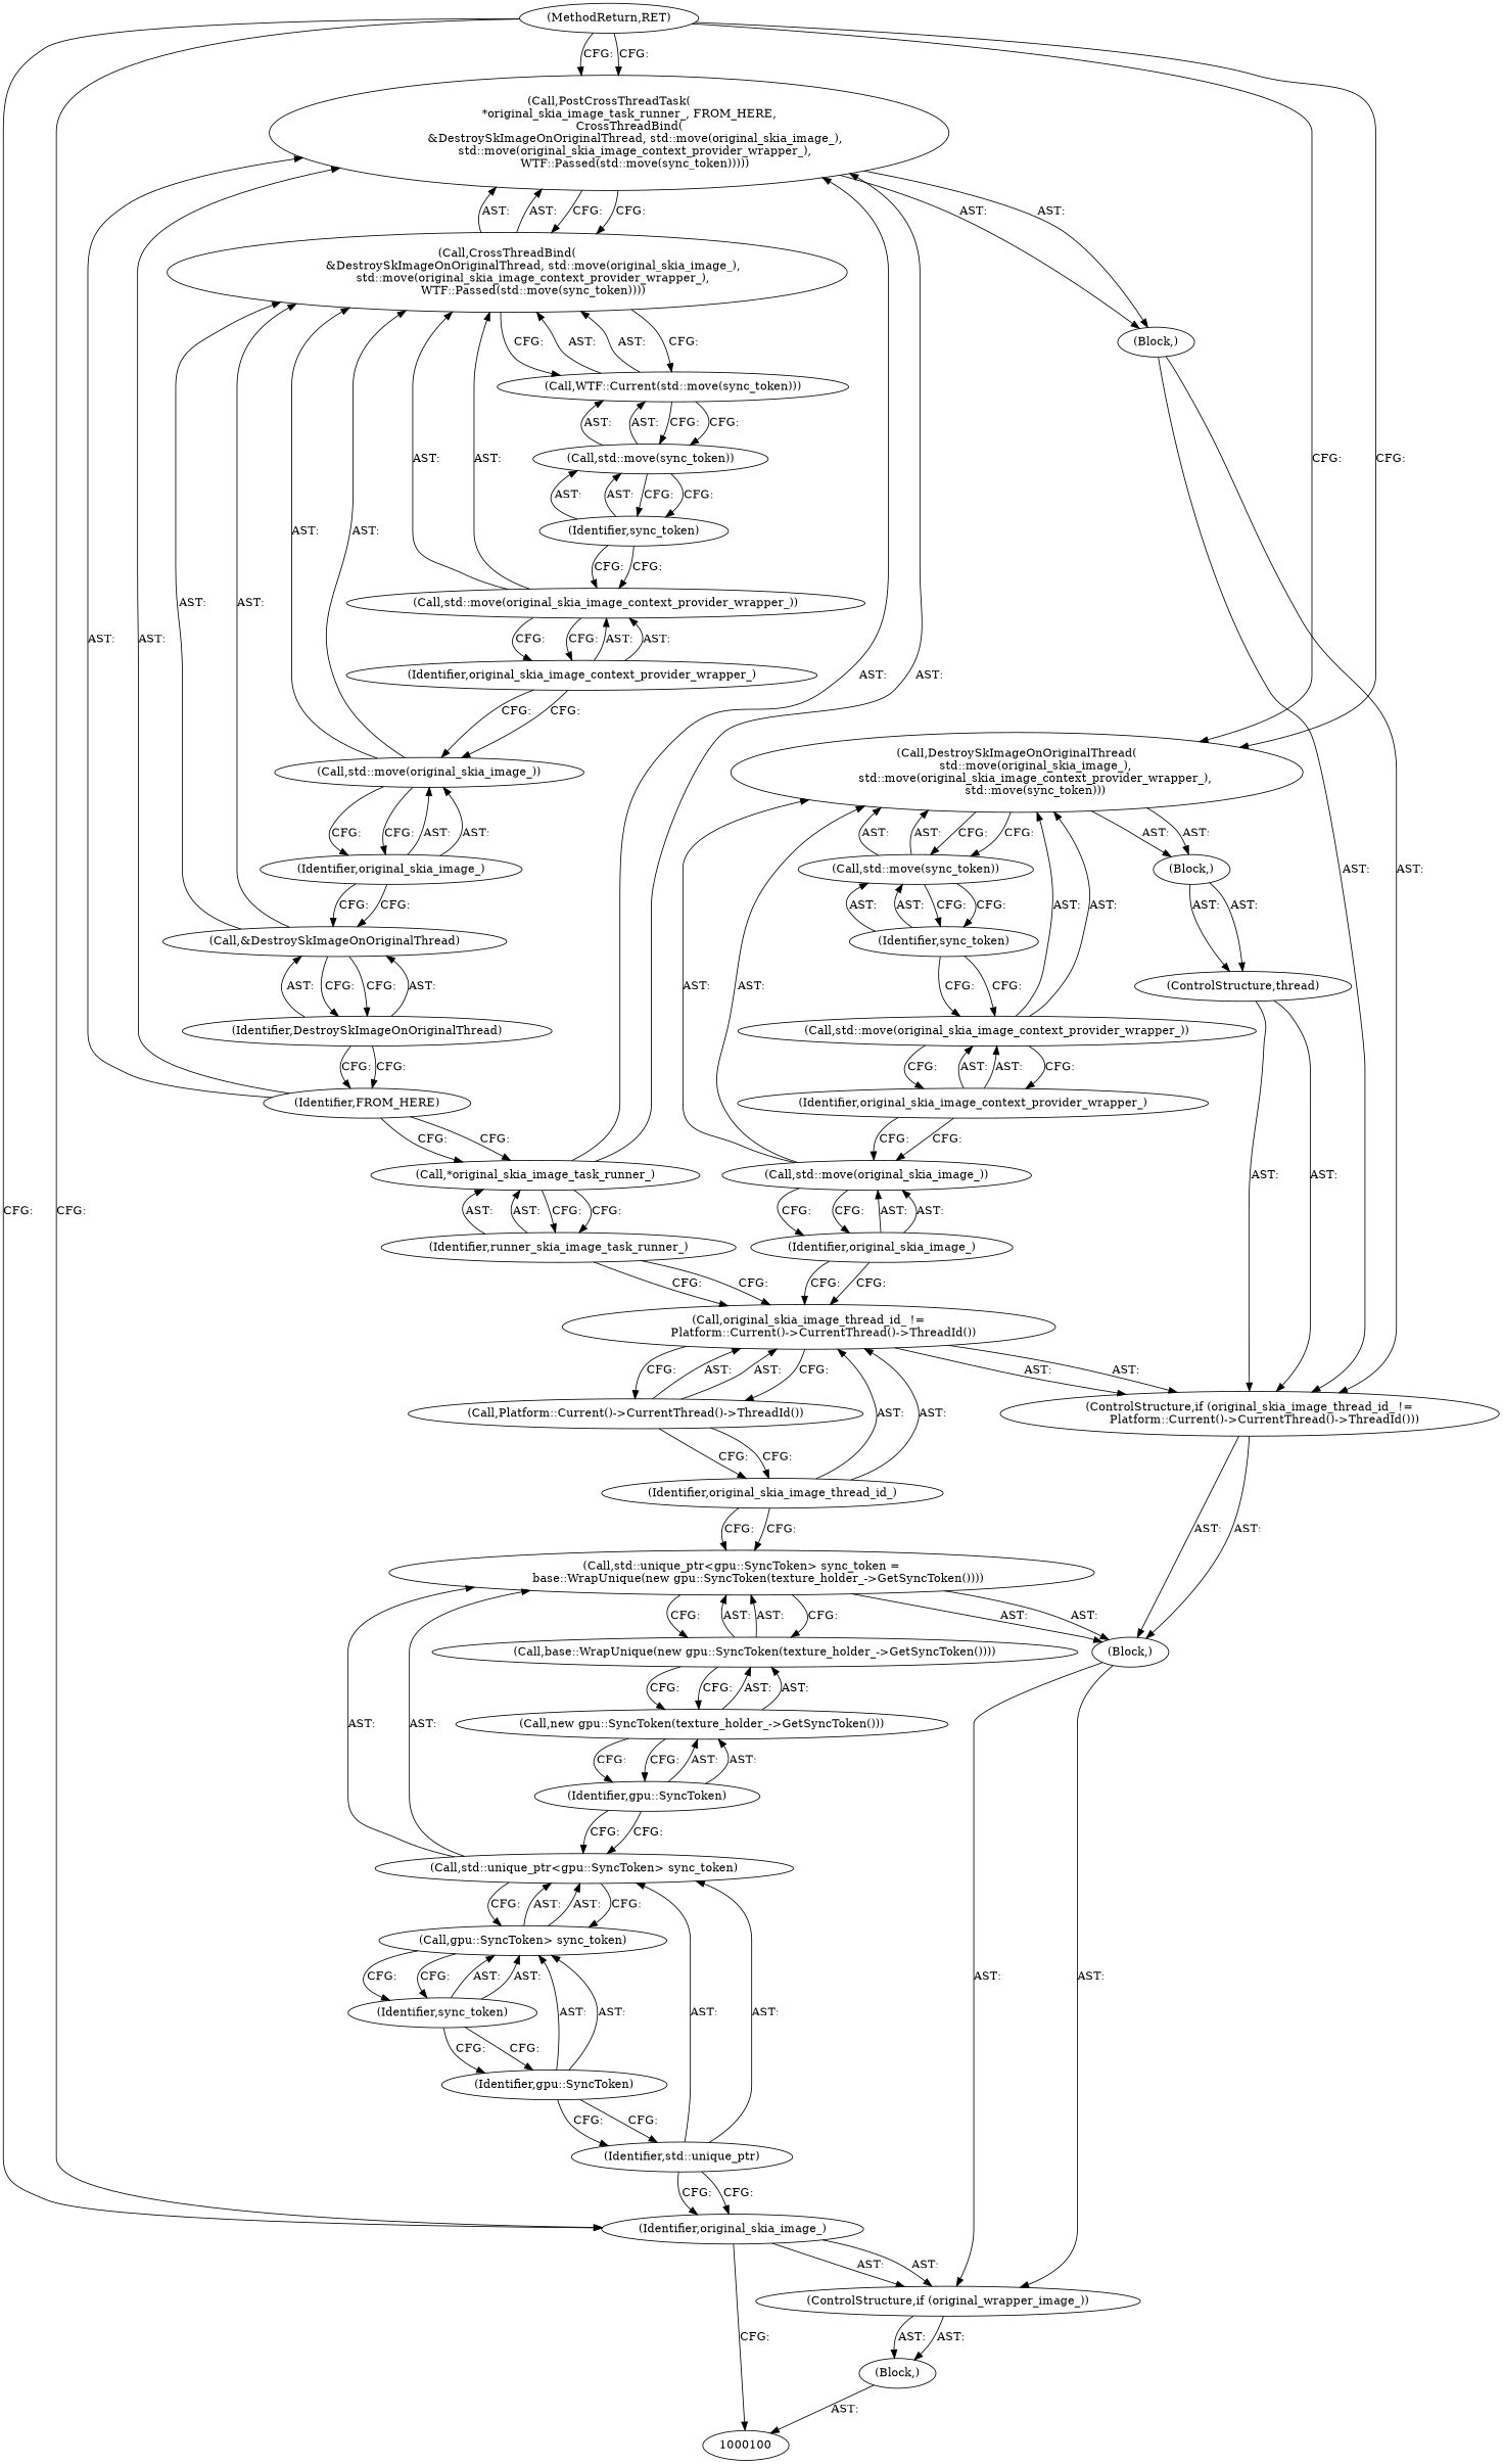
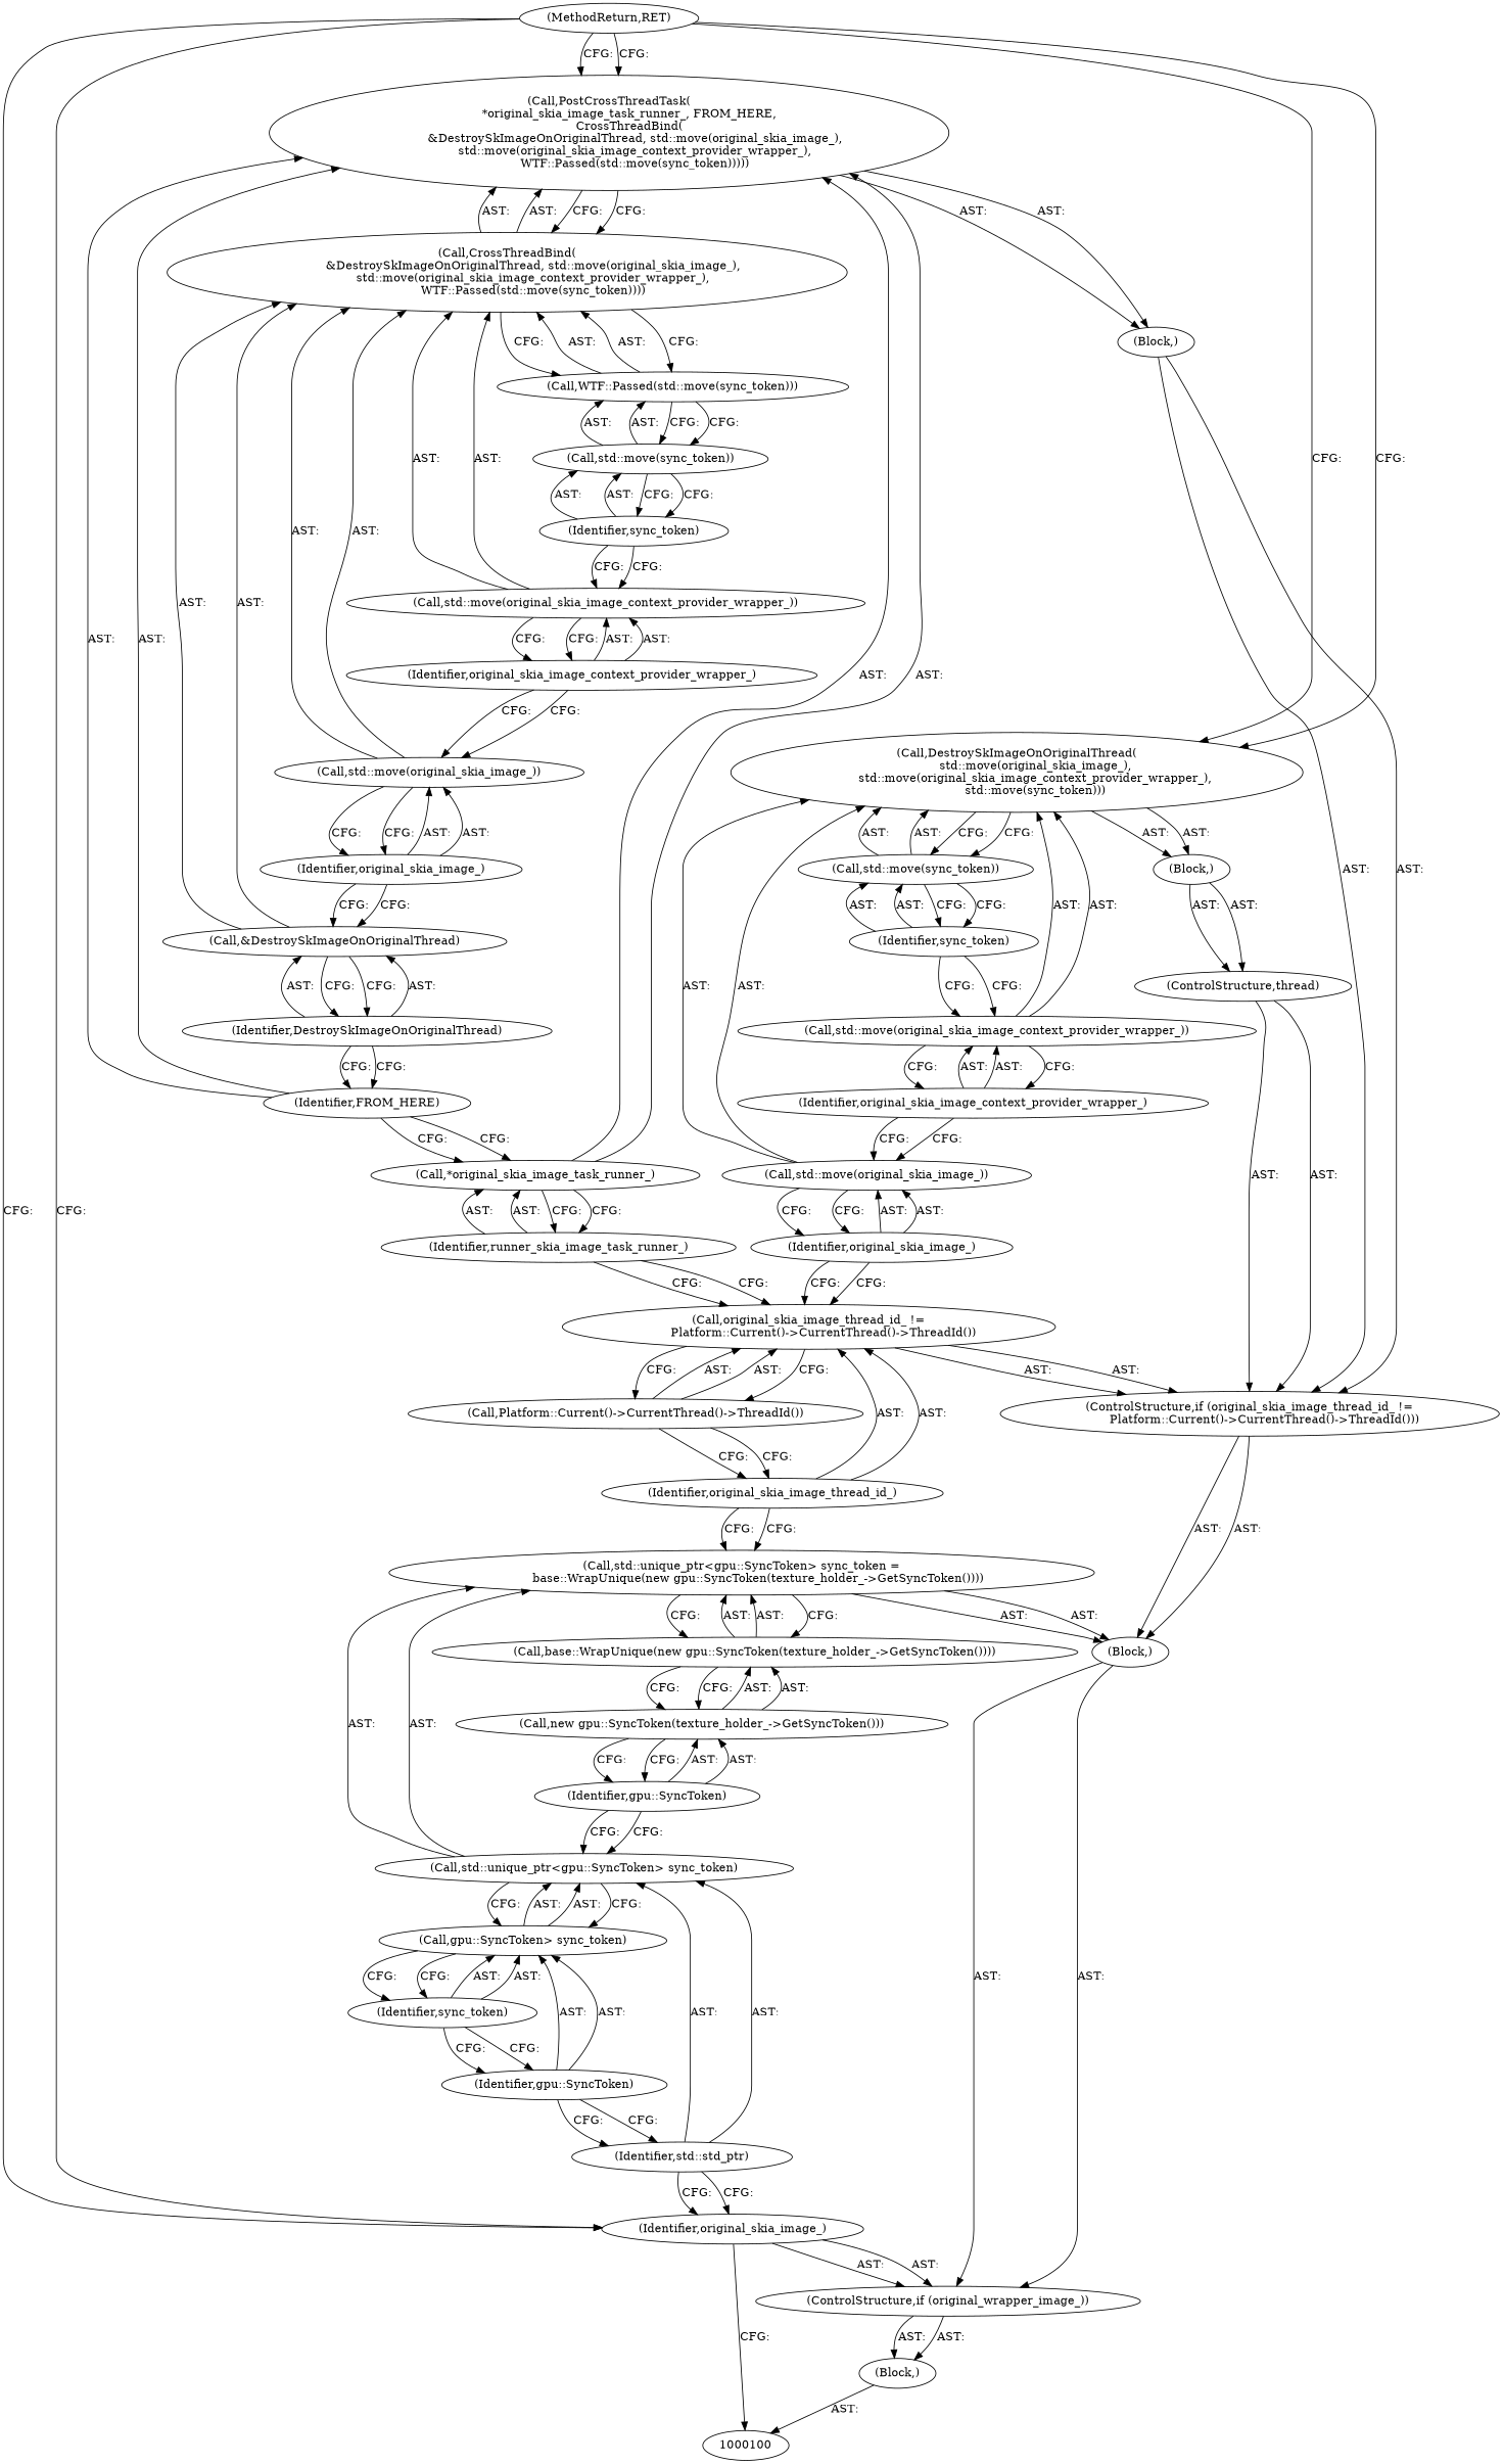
  digraph {
    n1 [label="(MethodReturn,RET)"]
    n2 [label="(Call,DestroySkImageOnOriginalThread(\n          std::move(original_skia_image_),\n          std::move(original_skia_image_context_provider_wrapper_),\n          std::move(sync_token)))"]
    n3 [label="(Identifier,original_skia_image_)"]
    n4 [label="(Call,PostCrossThreadTask(\n           *original_skia_image_task_runner_, FROM_HERE,\n           CrossThreadBind(\n              &DestroySkImageOnOriginalThread, std::move(original_skia_image_),\n              std::move(original_skia_image_context_provider_wrapper_),\n              WTF::Passed(std::move(sync_token)))))"]
    n5 [label="(Block,)"]
    n6 [label="(Call,std::move(sync_token))"]
    1000100
    n8 [label="(ControlStructure,if (original_wrapper_image_))"]
    n9 [label="(Call,CrossThreadBind(\n              &DestroySkImageOnOriginalThread, std::move(original_skia_image_),\n              std::move(original_skia_image_context_provider_wrapper_),\n              WTF::Passed(std::move(sync_token))))"]
    n10 [label="(Block,)"]
    n11 [label="(Block,)"]
    n12 [label="(Call,&DestroySkImageOnOriginalThread)"]
    n13 [label="(Identifier,DestroySkImageOnOriginalThread)"]
    n14 [label="(Identifier,FROM_HERE)"]
-   n15 [label="(Call,WTF::Current(std::move(sync_token)))"]
+   n15 [label="(Call,WTF::Passed(std::move(sync_token)))"]
    n16 [label="(Call,*original_skia_image_task_runner_)"]
    n17 [label="(Call,std::move(original_skia_image_))"]
    n18 [label="(Identifier,original_skia_image_)"]
    n19 [label="(Call,std::move(original_skia_image_context_provider_wrapper_))"]
    n20 [label="(Identifier,original_skia_image_context_provider_wrapper_)"]
    n21 [label="(Call,std::move(sync_token))"]
    n22 [label="(Identifier,sync_token)"]
    n23 [label="(ControlStructure,thread)"]
    n24 [label="(ControlStructure,if (original_skia_image_thread_id_ !=\n        Platform::Current()->CurrentThread()->ThreadId()))"]
    n25 [label="(Block,)"]
    n26 [label="(Identifier,sync_token)"]
    n27 [label="(Call,std::move(original_skia_image_))"]
    n28 [label="(Identifier,original_skia_image_)"]
    n29 [label="(Call,original_skia_image_thread_id_ !=\n        Platform::Current()->CurrentThread()->ThreadId())"]
    n30 [label="(Call,Platform::Current()->CurrentThread()->ThreadId())"]
    n31 [label="(Call,std::move(original_skia_image_context_provider_wrapper_))"]
    n32 [label="(Identifier,original_skia_image_context_provider_wrapper_)"]
    n33 [label="(Call,gpu::SyncToken> sync_token)"]
    n34 [label="(Identifier,sync_token)"]
    n35 [label="(Call,std::unique_ptr<gpu::SyncToken> sync_token)"]
    n36 [label="(Identifier,gpu::SyncToken)"]
    n37 [label="(Call,std::unique_ptr<gpu::SyncToken> sync_token =\n         base::WrapUnique(new gpu::SyncToken(texture_holder_->GetSyncToken())))"]
-   n38 [label="(Identifier,std::unique_ptr)"]
+   n38 [label="(Identifier,std::std_ptr)"]
    n39 [label="(Call,base::WrapUnique(new gpu::SyncToken(texture_holder_->GetSyncToken())))"]
    n40 [label="(Call,new gpu::SyncToken(texture_holder_->GetSyncToken()))"]
    n41 [label="(Identifier,gpu::SyncToken)"]
    n42 [label="(Identifier,original_skia_image_thread_id_)"]
    n43 [label="(Identifier,runner_skia_image_task_runner_)"]
    n1 -> n2 [label="CFG: "]
    n1 -> n2 [label="CFG: "]
    n1 -> n3 [label="CFG: "]
    n1 -> n3 [label="CFG: "]
    n1 -> n4 [label="CFG: "]
    n1 -> n4 [label="CFG: "]
    n2 -> n5 [label="AST: "]
    n2 -> n5 [label="AST: "]
    n2 -> n6 [label="CFG: "]
    n2 -> n6 [label="CFG: "]
    n3 -> 1000100 [label="CFG: "]
    n3 -> n8 [label="AST: "]
    n3 -> n8 [label="AST: "]
    n4 -> n9 [label="CFG: "]
    n4 -> n9 [label="CFG: "]
    n4 -> n10 [label="AST: "]
    n4 -> n10 [label="AST: "]
    n5 -> n23 [label="AST: "]
    n5 -> n23 [label="AST: "]
    n6 -> n2 [label="AST: "]
    n6 -> n2 [label="AST: "]
    n6 -> n26 [label="CFG: "]
    n6 -> n26 [label="CFG: "]
    n8 -> n11 [label="AST: "]
    n8 -> n11 [label="AST: "]
    n9 -> n4 [label="AST: "]
    n9 -> n4 [label="AST: "]
    n9 -> n15 [label="CFG: "]
    n9 -> n15 [label="CFG: "]
    n10 -> n24 [label="AST: "]
    n10 -> n24 [label="AST: "]
    n11 -> 1000100 [label="AST: "]
    n12 -> n9 [label="AST: "]
    n12 -> n9 [label="AST: "]
    n12 -> n13 [label="CFG: "]
    n12 -> n13 [label="CFG: "]
    n13 -> n12 [label="AST: "]
    n13 -> n12 [label="AST: "]
    n13 -> n14 [label="CFG: "]
    n13 -> n14 [label="CFG: "]
    n14 -> n4 [label="AST: "]
    n14 -> n4 [label="AST: "]
    n14 -> n16 [label="CFG: "]
    n14 -> n16 [label="CFG: "]
    n15 -> n9 [label="AST: "]
    n15 -> n9 [label="AST: "]
    n15 -> n21 [label="CFG: "]
    n15 -> n21 [label="CFG: "]
    n16 -> n4 [label="AST: "]
    n16 -> n4 [label="AST: "]
    n16 -> n43 [label="CFG: "]
    n16 -> n43 [label="CFG: "]
    n17 -> n9 [label="AST: "]
    n17 -> n9 [label="AST: "]
    n17 -> n18 [label="CFG: "]
    n17 -> n18 [label="CFG: "]
    n18 -> n12 [label="CFG: "]
    n18 -> n12 [label="CFG: "]
    n18 -> n17 [label="AST: "]
    n18 -> n17 [label="AST: "]
    n19 -> n9 [label="AST: "]
    n19 -> n9 [label="AST: "]
    n19 -> n20 [label="CFG: "]
    n19 -> n20 [label="CFG: "]
    n20 -> n17 [label="CFG: "]
    n20 -> n17 [label="CFG: "]
    n20 -> n19 [label="AST: "]
    n20 -> n19 [label="AST: "]
    n21 -> n15 [label="AST: "]
    n21 -> n15 [label="AST: "]
    n21 -> n22 [label="CFG: "]
    n21 -> n22 [label="CFG: "]
    n22 -> n19 [label="CFG: "]
    n22 -> n19 [label="CFG: "]
    n22 -> n21 [label="AST: "]
    n22 -> n21 [label="AST: "]
    n23 -> n24 [label="AST: "]
    n23 -> n24 [label="AST: "]
    n24 -> n25 [label="AST: "]
    n24 -> n25 [label="AST: "]
    n25 -> n8 [label="AST: "]
    n25 -> n8 [label="AST: "]
    n26 -> n6 [label="AST: "]
    n26 -> n6 [label="AST: "]
    n26 -> n31 [label="CFG: "]
    n26 -> n31 [label="CFG: "]
    n27 -> n2 [label="AST: "]
    n27 -> n2 [label="AST: "]
    n27 -> n28 [label="CFG: "]
    n27 -> n28 [label="CFG: "]
    n28 -> n27 [label="AST: "]
    n28 -> n27 [label="AST: "]
    n28 -> n29 [label="CFG: "]
    n28 -> n29 [label="CFG: "]
    n29 -> n24 [label="AST: "]
    n29 -> n24 [label="AST: "]
    n29 -> n30 [label="CFG: "]
    n29 -> n30 [label="CFG: "]
    n30 -> n29 [label="AST: "]
    n30 -> n29 [label="AST: "]
    n30 -> n42 [label="CFG: "]
    n30 -> n42 [label="CFG: "]
    n31 -> n2 [label="AST: "]
    n31 -> n2 [label="AST: "]
    n31 -> n32 [label="CFG: "]
    n31 -> n32 [label="CFG: "]
    n32 -> n27 [label="CFG: "]
    n32 -> n27 [label="CFG: "]
    n32 -> n31 [label="AST: "]
    n32 -> n31 [label="AST: "]
    n33 -> n34 [label="CFG: "]
    n33 -> n34 [label="CFG: "]
    n33 -> n35 [label="AST: "]
    n33 -> n35 [label="AST: "]
    n34 -> n33 [label="AST: "]
    n34 -> n33 [label="AST: "]
    n34 -> n36 [label="CFG: "]
    n34 -> n36 [label="CFG: "]
    n35 -> n33 [label="CFG: "]
    n35 -> n33 [label="CFG: "]
    n35 -> n37 [label="AST: "]
    n35 -> n37 [label="AST: "]
    n36 -> n33 [label="AST: "]
    n36 -> n33 [label="AST: "]
    n36 -> n38 [label="CFG: "]
    n36 -> n38 [label="CFG: "]
    n37 -> n25 [label="AST: "]
    n37 -> n25 [label="AST: "]
    n37 -> n39 [label="CFG: "]
    n37 -> n39 [label="CFG: "]
    n38 -> n3 [label="CFG: "]
    n38 -> n3 [label="CFG: "]
    n38 -> n35 [label="AST: "]
    n38 -> n35 [label="AST: "]
    n39 -> n37 [label="AST: "]
    n39 -> n37 [label="AST: "]
    n39 -> n40 [label="CFG: "]
    n39 -> n40 [label="CFG: "]
    n40 -> n39 [label="AST: "]
    n40 -> n39 [label="AST: "]
    n40 -> n41 [label="CFG: "]
    n40 -> n41 [label="CFG: "]
    n41 -> n35 [label="CFG: "]
    n41 -> n35 [label="CFG: "]
    n41 -> n40 [label="AST: "]
    n41 -> n40 [label="AST: "]
    n42 -> n29 [label="AST: "]
    n42 -> n29 [label="AST: "]
    n42 -> n37 [label="CFG: "]
    n42 -> n37 [label="CFG: "]
    n43 -> n16 [label="AST: "]
    n43 -> n16 [label="AST: "]
    n43 -> n29 [label="CFG: "]
    n43 -> n29 [label="CFG: "]
  }
